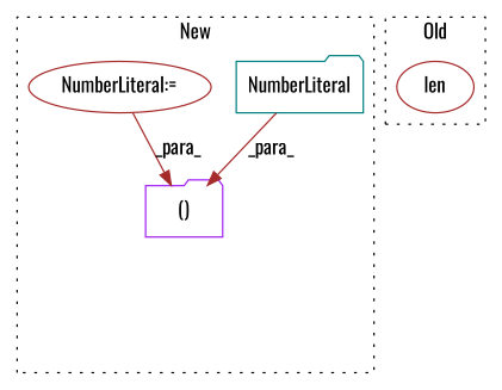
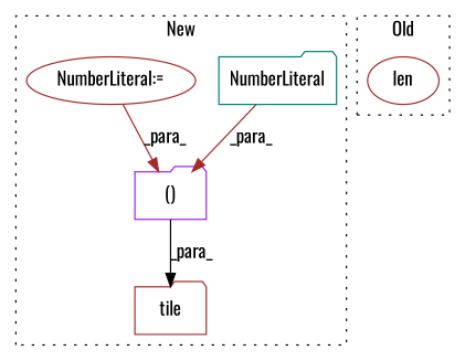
  digraph {
    fontname=Oswald
    node [a=32 color=brown fontname=Oswald l=1 shape=folder]
    edge [color=brown fontname=Oswald]
+   n1 [l="5,2" label=tile s="2210,2249"]
    n2 [a=106 color=purple l=18 label="()" s=2231]
    n3 [a=34 color=teal label=NumberLiteral s=2248]
    n4 [a=7 label="NumberLiteral:=" s=2150 shape=ellipse]
    n5 [l="4,1" label=len s="1179,1184" shape=ellipse]
    subgraph cluster_1 {
      label=New
      style=dotted
+     n1
      n2
      n3
      n4
    }
    subgraph cluster_2 {
      label=Old
      style=dotted
      n5
    }
+   n2 -> n1 [color=black label=_para_]
    n3 -> n2 [label=_para_]
    n4 -> n2 [label=_para_]
  }
